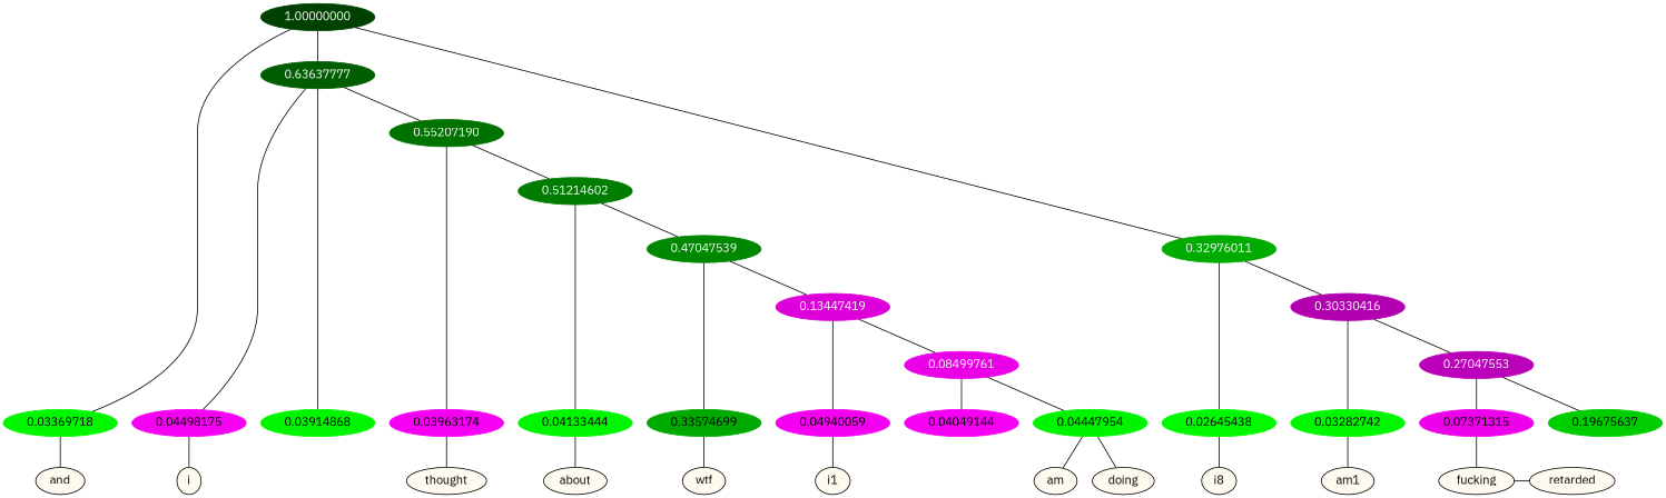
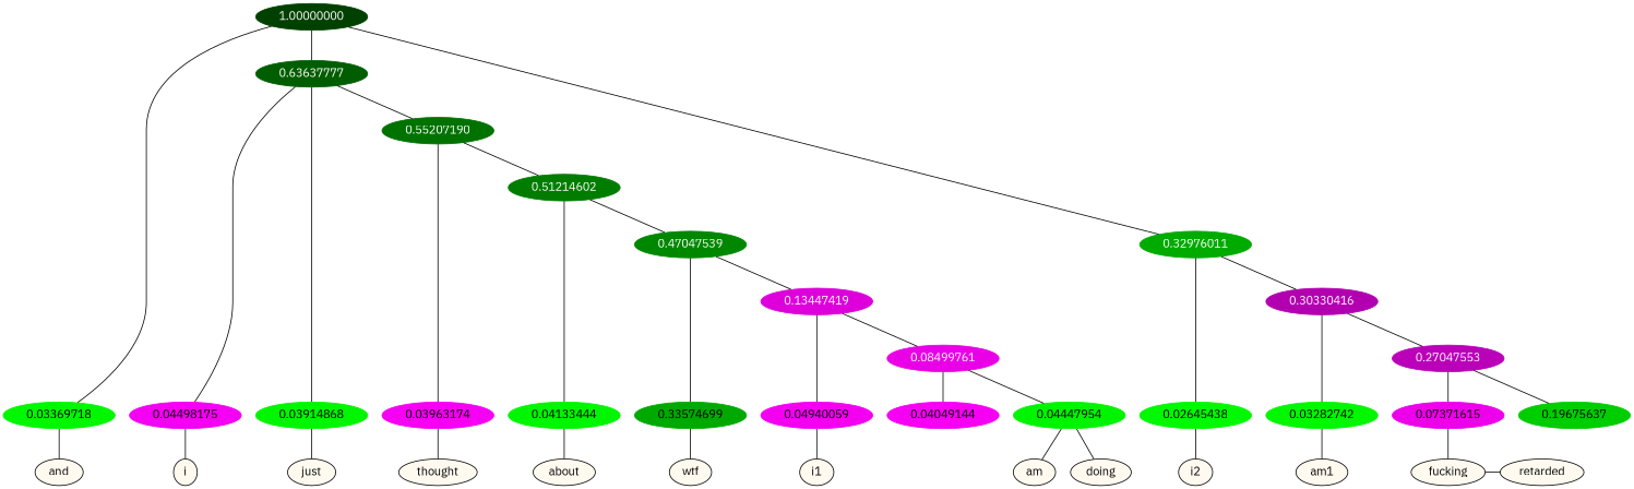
  graph {
    fontname="IBM Plex Sans"
    node [color=black fontname="IBM Plex Sans" format=png nodesep=0.001 ordering=out overlap_scaling=0.01 ranksep=0.001 style=filled]
    edge [fontname="IBM Plex Sans"]
    n1 [fillcolor=floralwhite height=0.15 label=i style="filled,solid" width=0.15]
+   n2 [fillcolor=floralwhite height=0.15 label=just style="filled,solid" width=0.15]
    n3 [fillcolor=floralwhite height=0.15 label=thought style="filled,solid" width=0.15]
    n4 [fillcolor=floralwhite height=0.15 label=about style="filled,solid" width=0.15]
    n5 [fillcolor=floralwhite height=0.15 label=wtf style="filled,solid" width=0.15]
    n6 [fillcolor=floralwhite height=0.15 label=i1 style="filled,solid" width=0.15]
    n7 [fillcolor=floralwhite height=0.15 label=am style="filled,solid" width=0.15]
    n8 [fillcolor=floralwhite height=0.15 label=doing style="filled,solid" width=0.15]
    n9 [fillcolor=floralwhite height=0.15 label=and style="filled,solid" width=0.15]
-   n10 [fillcolor=floralwhite height=0.15 label=i8 style="filled,solid" width=0.15]
+   n10 [fillcolor=floralwhite height=0.15 label=i2 style="filled,solid" width=0.15]
    n11 [fillcolor=floralwhite height=0.15 label=am1 style="filled,solid" width=0.15]
    n12 [fillcolor=floralwhite height=0.15 label=fucking style="filled,solid" width=0.15]
    n13 [fillcolor=floralwhite height=0.15 label=retarded style="filled,solid" width=0.15]
    n14 [color="0.835 1.000 0.955" fontcolor=black height=0.15 label=0.04498175 width=0.15]
    n15 [color="0.334 1.000 0.961" fontcolor=black height=0.15 label=0.03914868 width=0.15]
    n16 [color="0.835 1.000 0.960" fontcolor=black height=0.15 label=0.03963174 width=0.15]
    n17 [color="0.334 1.000 0.959" fontcolor=black height=0.15 label=0.04133444 width=0.15]
    n18 [color="0.334 1.000 0.664" fontcolor=black height=0.15 label=0.33574699 width=0.15]
    n19 [color="0.835 1.000 0.951" fontcolor=black height=0.15 label=0.04940059 width=0.15]
    n20 [color="0.835 1.000 0.960" fontcolor=black height=0.15 label=0.04049144 width=0.15]
    n21 [color="0.334 1.000 0.956" fontcolor=black height=0.15 label=0.04447954 width=0.15]
    n22 [color="0.334 1.000 0.966" fontcolor=black height=0.15 label=0.03369718 width=0.15]
    n23 [color="0.334 1.000 0.974" fontcolor=black height=0.15 label=0.02645438 width=0.15]
    n24 [color="0.334 1.000 0.967" fontcolor=black height=0.15 label=0.03282742 width=0.15]
-   n25 [color="0.835 1.000 0.926" fontcolor=black height=0.15 label=0.07371315 width=0.15]
+   n25 [color="0.835 1.000 0.926" fontcolor=black height=0.15 label=0.07371615 width=0.15]
    n26 [color="0.334 1.000 0.803" fontcolor=black height=0.15 label=0.19675637 width=0.15]
    n27 [color="0.334 1.000 0.250" fontcolor=grey99 height=0.15 label=1.00000000 width=0.15]
    n28 [color="0.334 1.000 0.364" fontcolor=grey99 height=0.15 label=0.63637777 width=0.15]
    n29 [color="0.334 1.000 0.670" fontcolor=grey99 height=0.15 label=0.32976011 width=0.15]
    n30 [color="0.334 1.000 0.448" fontcolor=grey99 height=0.15 label=0.55207190 width=0.15]
    n31 [color="0.835 1.000 0.697" fontcolor=grey99 height=0.15 label=0.30330416 width=0.15]
    n32 [color="0.334 1.000 0.488" fontcolor=grey99 height=0.15 label=0.51214602 width=0.15]
    n33 [color="0.835 1.000 0.730" fontcolor=grey99 height=0.15 label=0.27047553 width=0.15]
    n34 [color="0.334 1.000 0.530" fontcolor=grey99 height=0.15 label=0.47047539 width=0.15]
    n35 [color="0.835 1.000 0.866" fontcolor=grey99 height=0.15 label=0.13447419 width=0.15]
    n36 [color="0.835 1.000 0.915" fontcolor=grey99 height=0.15 label=0.08499761 width=0.15]
    subgraph sub_1 {
      rank=same
      n1
+     n2
      n3
      n4
      n5
      n6
      n7
      n8
      n9
      n10
      n11
      n12
      n13
    }
    subgraph sub_2 {
      rank=same
      n14
      n15
      n16
      n17
      n18
      n19
      n20
      n21
      n22
      n23
      n24
      n25
      n26
    }
    n12 -- n13
    n14 -- n1
+   n15 -- n2
    n16 -- n3
    n17 -- n4
    n18 -- n5
    n19 -- n6
    n21 -- n7
    n21 -- n8
    n22 -- n9
    n23 -- n10
    n24 -- n11
    n25 -- n12
    n27 -- n22
    n27 -- n28
    n27 -- n29
    n28 -- n14
    n28 -- n15
    n28 -- n30
    n29 -- n23
    n29 -- n31
    n30 -- n16
    n30 -- n32
    n31 -- n24
    n31 -- n33
    n32 -- n17
    n32 -- n34
    n33 -- n25
    n33 -- n26
    n34 -- n18
    n34 -- n35
    n35 -- n19
    n35 -- n36
    n36 -- n20
    n36 -- n21
  }
